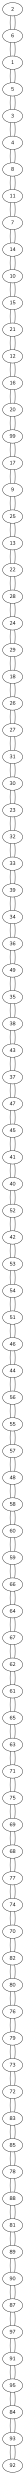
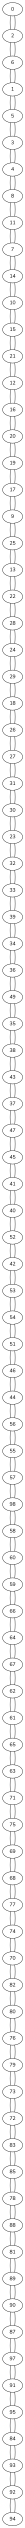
  graph {
    fontname=Nunito
    node [fontname=Nunito]
    edge [fontname=Nunito]
+   0
    2
    6
    1
    5
    3
    4
    8
    11
    7
    14
    10
    15
    21
    12
    16
    20
-   19 [label=99]
+   19
    17
    9
    25
    13
    22
    28
    24
    29
    18
    26
    27
    31
    30
    23
    32
    33
    39
    34
    36
    49
    35
    38
    43
    37
    47
    45
    41
    40
    52
    42
    53
    54
    51
    46
    44
    56
    55
    57
-   48
+   48 [label=98]
    58
    60
    59
    66
    64
    67
    62
    61
    65
    63
    71
    75
    69
    68
    77
    74
    70
    82
    80
    76
    79
    73
    72
    83
    85
    78
    88
    81
    89
    90
    87
    97
    91
    95
    84
    93
    92
+   94
+   0 -- 2
+   2 -- 0
    2 -- 6
    6 -- 2
    6 -- 1
    1 -- 6
    1 -- 5
    5 -- 1
    5 -- 3
    3 -- 5
    3 -- 4
    4 -- 3
    4 -- 8
    8 -- 4
    8 -- 11
    11 -- 8
    11 -- 7
    7 -- 11
    7 -- 14
    14 -- 7
    14 -- 10
    10 -- 14
    10 -- 15
    15 -- 10
    15 -- 21
    21 -- 15
    21 -- 12
    12 -- 21
    12 -- 16
    16 -- 12
    16 -- 20
    20 -- 16
    20 -- 19
    19 -- 20
    19 -- 17
    17 -- 19
    17 -- 9
    9 -- 17
    9 -- 25
    25 -- 9
    25 -- 13
    13 -- 25
    13 -- 22
    22 -- 13
    22 -- 28
    28 -- 22
    28 -- 24
    24 -- 28
    24 -- 29
    29 -- 24
    29 -- 18
    18 -- 29
    18 -- 26
    26 -- 18
    26 -- 27
    27 -- 26
    27 -- 31
    31 -- 27
    31 -- 30
    30 -- 31
    30 -- 23
    23 -- 30
    23 -- 32
    32 -- 23
    32 -- 33
    33 -- 32
    33 -- 39
    39 -- 33
    39 -- 34
    34 -- 39
    34 -- 36
    36 -- 34
    36 -- 49
    49 -- 36
    49 -- 35
    35 -- 49
    35 -- 38
    38 -- 35
    38 -- 43
    43 -- 38
    43 -- 37
    37 -- 43
    37 -- 47
    47 -- 37
    47 -- 45
    45 -- 47
    45 -- 41
    41 -- 45
    41 -- 40
    40 -- 41
    40 -- 52
    52 -- 40
    52 -- 42
    42 -- 52
    42 -- 53
    53 -- 42
    53 -- 54
    54 -- 53
    54 -- 51
    51 -- 54
    51 -- 46
    46 -- 51
    46 -- 44
    44 -- 46
    44 -- 56
    56 -- 44
    56 -- 55
    55 -- 56
    55 -- 57
    57 -- 55
    57 -- 48
    48 -- 57
    48 -- 58
    58 -- 48
    58 -- 60
    60 -- 58
    60 -- 59
    59 -- 60
    59 -- 66
    66 -- 59
    66 -- 64
    64 -- 66
    64 -- 67
    67 -- 64
    67 -- 62
    62 -- 67
    62 -- 61
    61 -- 62
    61 -- 65
    65 -- 61
    65 -- 63
    63 -- 65
    63 -- 71
    71 -- 63
    71 -- 75
    75 -- 71
    75 -- 69
    69 -- 75
    69 -- 68
    68 -- 69
    68 -- 77
    77 -- 68
    77 -- 74
    74 -- 77
    74 -- 70
    70 -- 74
    70 -- 82
    82 -- 70
    82 -- 80
    80 -- 82
    80 -- 76
    76 -- 80
    76 -- 79
    79 -- 76
    79 -- 73
    73 -- 79
    73 -- 72
    72 -- 73
    72 -- 83
    83 -- 72
    83 -- 85
    85 -- 83
    85 -- 78
    78 -- 85
    78 -- 88
    88 -- 78
    88 -- 81
    81 -- 88
    81 -- 89
    89 -- 81
    89 -- 90
    90 -- 89
    90 -- 87
    87 -- 90
    87 -- 97
    97 -- 87
    97 -- 91
    91 -- 97
    91 -- 95
    95 -- 91
    95 -- 84
    84 -- 95
    84 -- 93
    93 -- 84
    93 -- 92
    92 -- 93
+   92 -- 94
+   94 -- 92
  }
